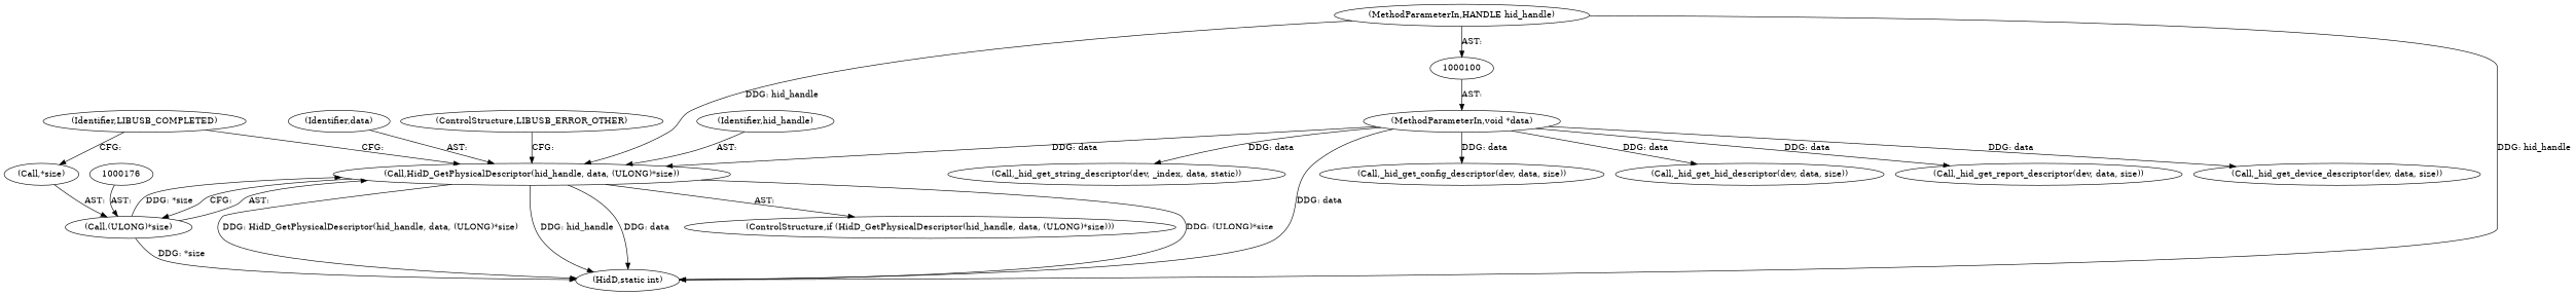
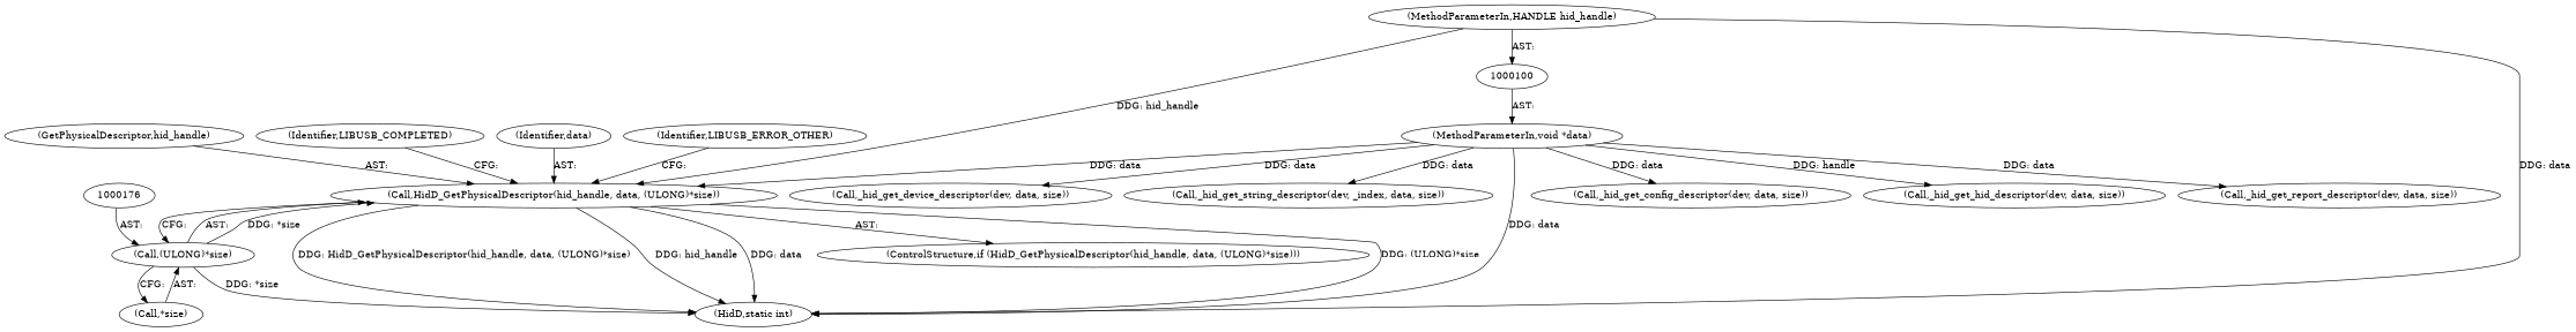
  digraph {
    n1 [label="(Call,HidD_GetPhysicalDescriptor(hid_handle, data, (ULONG)*size))"]
    n2 [label="(Call,(ULONG)*size)"]
    n3 [label="(ControlStructure,if (HidD_GetPhysicalDescriptor(hid_handle, data, (ULONG)*size)))"]
    n4 [label="(HidD,static int)"]
    n5 [label="(Call,*size)"]
    n6 [label="(MethodParameterIn,HANDLE hid_handle)"]
    1000100
    n8 [label="(MethodParameterIn,void *data)"]
    n9 [label="(Call,_hid_get_config_descriptor(dev, data, size))"]
    n10 [label="(Call,_hid_get_hid_descriptor(dev, data, size))"]
    n11 [label="(Call,_hid_get_report_descriptor(dev, data, size))"]
    n12 [label="(Call,_hid_get_device_descriptor(dev, data, size))"]
-   n13 [label="(Call,_hid_get_string_descriptor(dev, _index, data, static))"]
-   n14 [label="(Identifier,hid_handle)"]
+   n13 [label="(Call,_hid_get_string_descriptor(dev, _index, data, size))"]
+   n14 [label="(GetPhysicalDescriptor,hid_handle)"]
    n15 [label="(Identifier,LIBUSB_COMPLETED)"]
    n16 [label="(Identifier,data)"]
-   n17 [label="(ControlStructure,LIBUSB_ERROR_OTHER)"]
+   n17 [label="(Identifier,LIBUSB_ERROR_OTHER)"]
    1000176
    n1 -> n2 [label="CFG: "]
    n1 -> n3 [label="AST: "]
    n1 -> n4 [label="DDG: HidD_GetPhysicalDescriptor(hid_handle, data, (ULONG)*size)"]
    n1 -> n4 [label="DDG: hid_handle"]
    n1 -> n4 [label="DDG: data"]
    n1 -> n4 [label="DDG: (ULONG)*size"]
    n2 -> n1 [label="AST: "]
    n2 -> n1 [label="DDG: *size"]
    n2 -> n4 [label="DDG: *size"]
-   n15 -> n5 [label="CFG: "]
+   n2 -> n5 [label="CFG: "]
    n5 -> n2 [label="AST: "]
    n6 -> n1 [label="DDG: hid_handle"]
-   n6 -> n4 [label="DDG: hid_handle"]
+   n6 -> n4 [label="DDG: data"]
    n6 -> 1000100 [label="AST: "]
    1000100 -> n8 [label="AST: "]
    n8 -> n1 [label="DDG: data"]
    n8 -> n4 [label="DDG: data"]
    n8 -> n9 [label="DDG: data"]
-   n8 -> n10 [label="DDG: data"]
+   n8 -> n10 [label="DDG: handle"]
    n8 -> n11 [label="DDG: data"]
    n8 -> n12 [label="DDG: data"]
    n8 -> n13 [label="DDG: data"]
    n14 -> n1 [label="AST: "]
    n15 -> n1 [label="CFG: "]
    n16 -> n1 [label="AST: "]
    n17 -> n1 [label="CFG: "]
    1000176 -> n2 [label="AST: "]
  }
